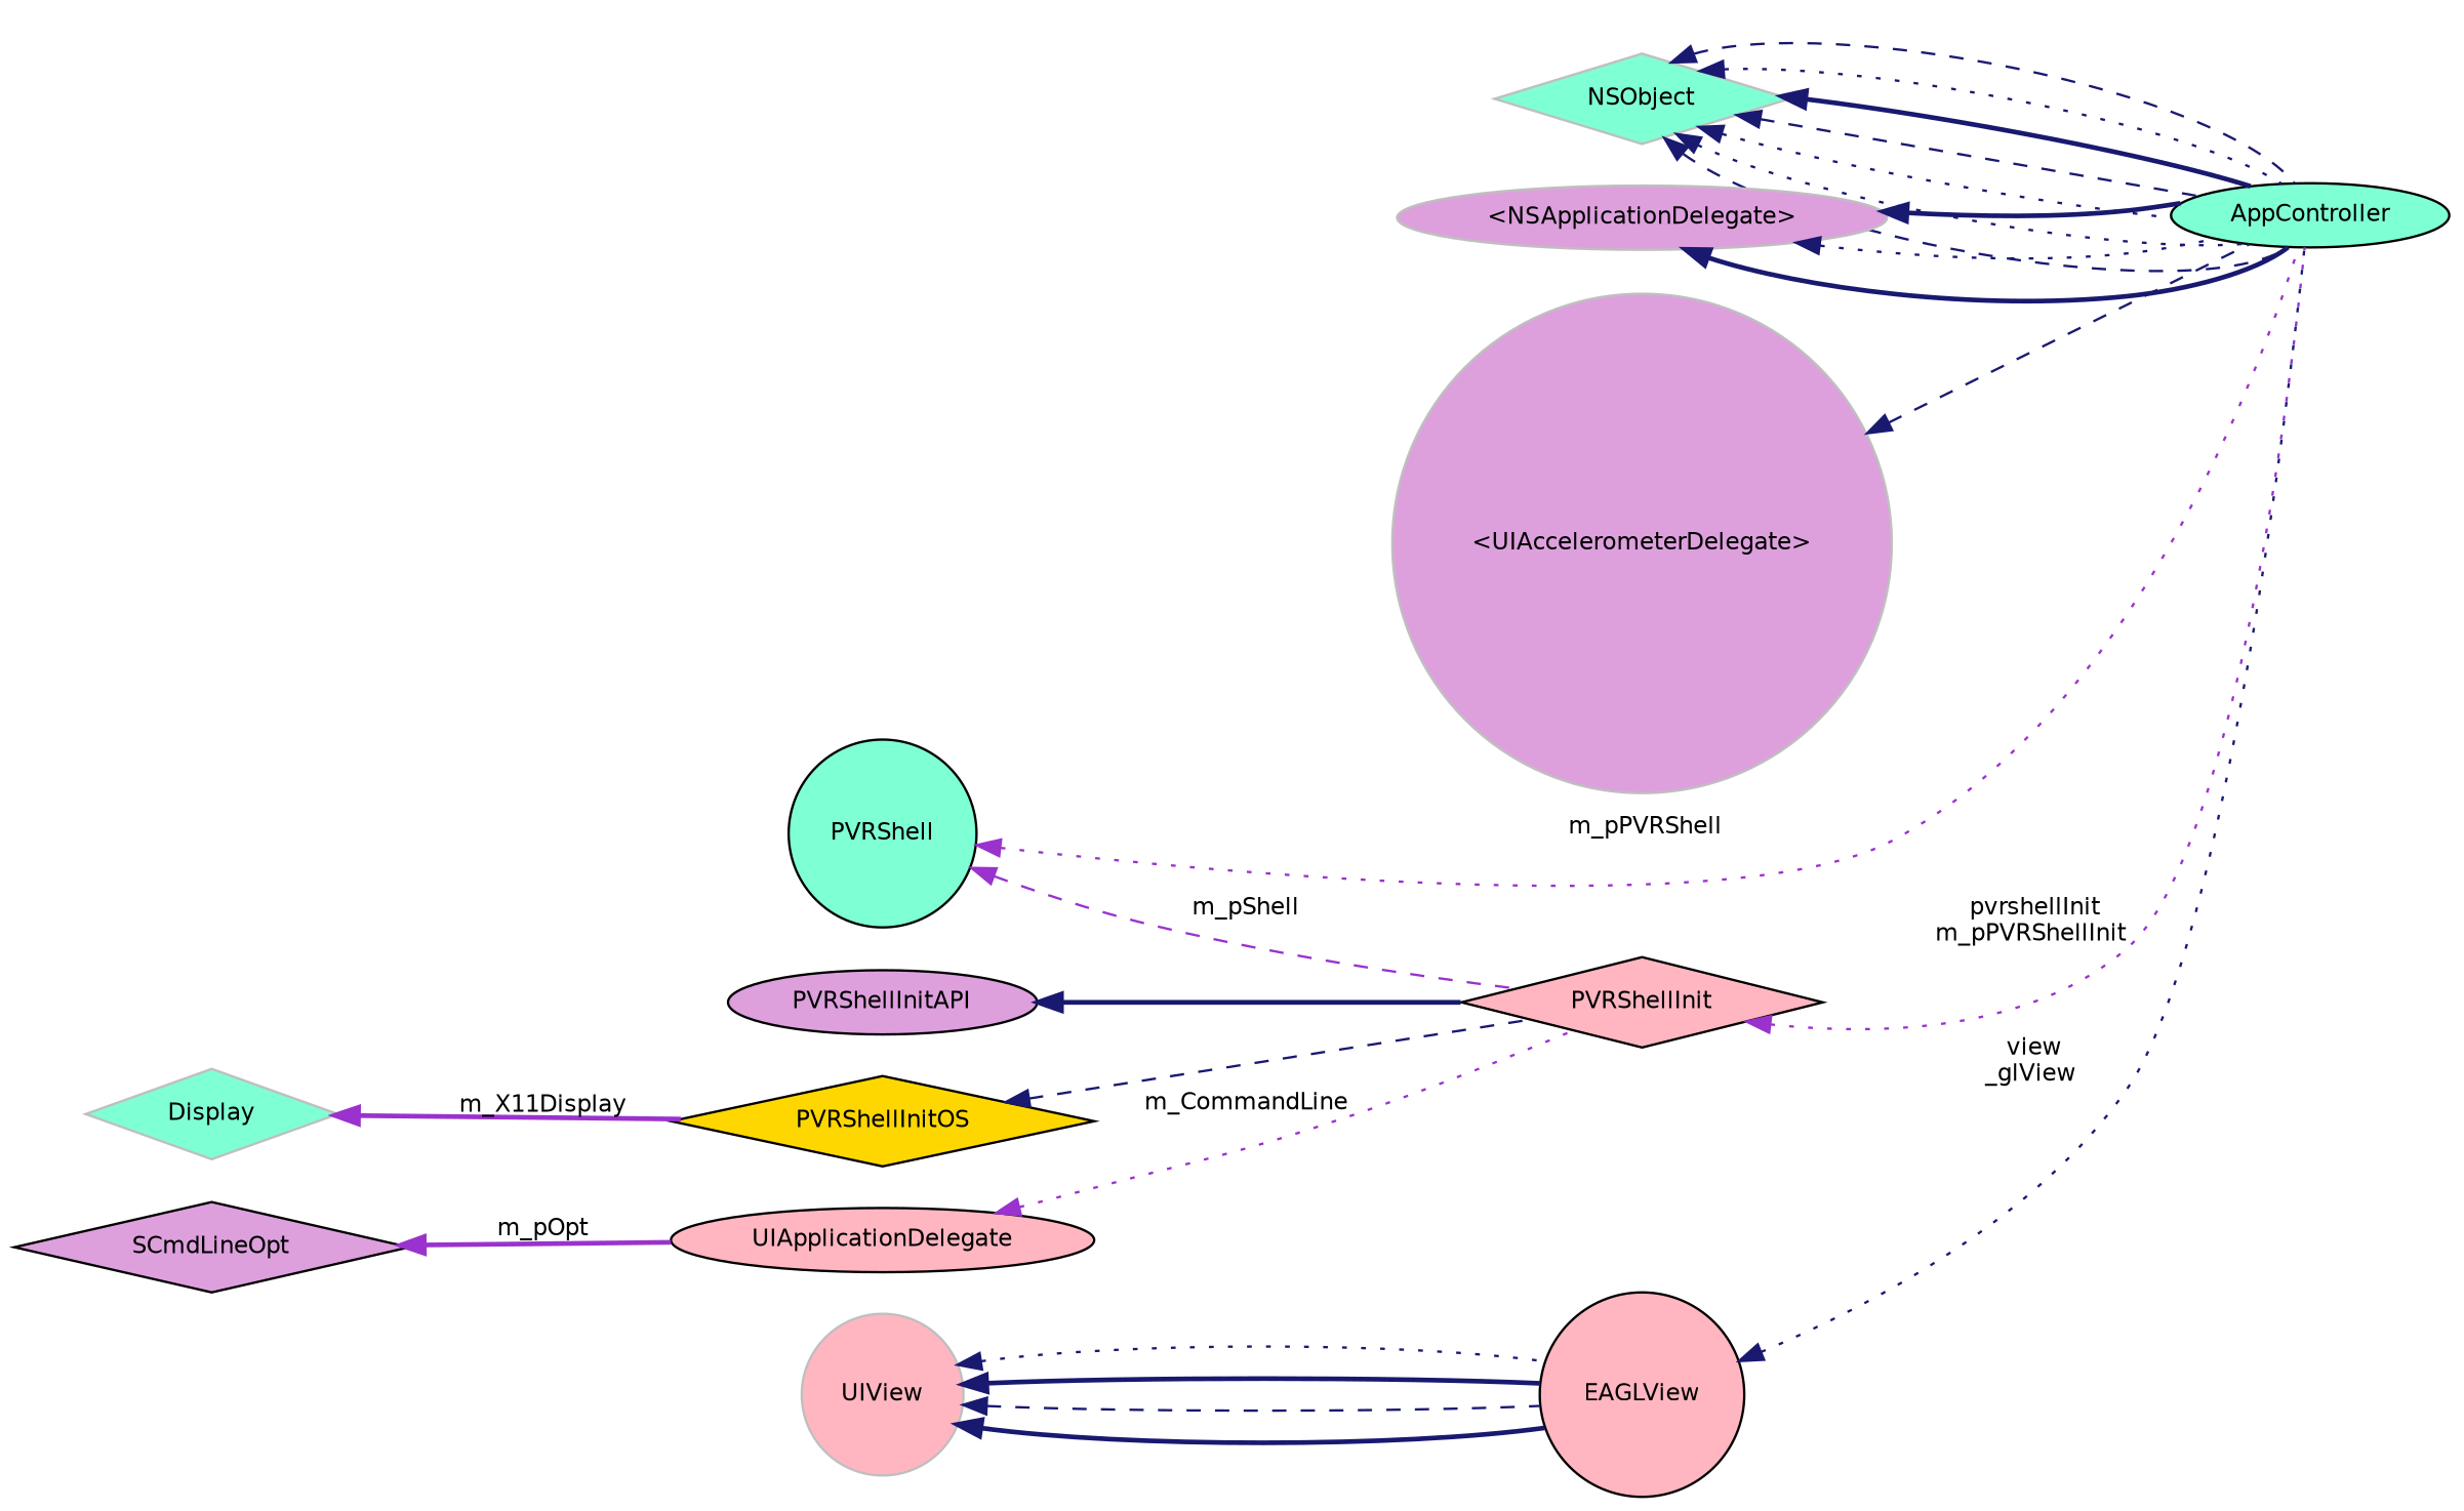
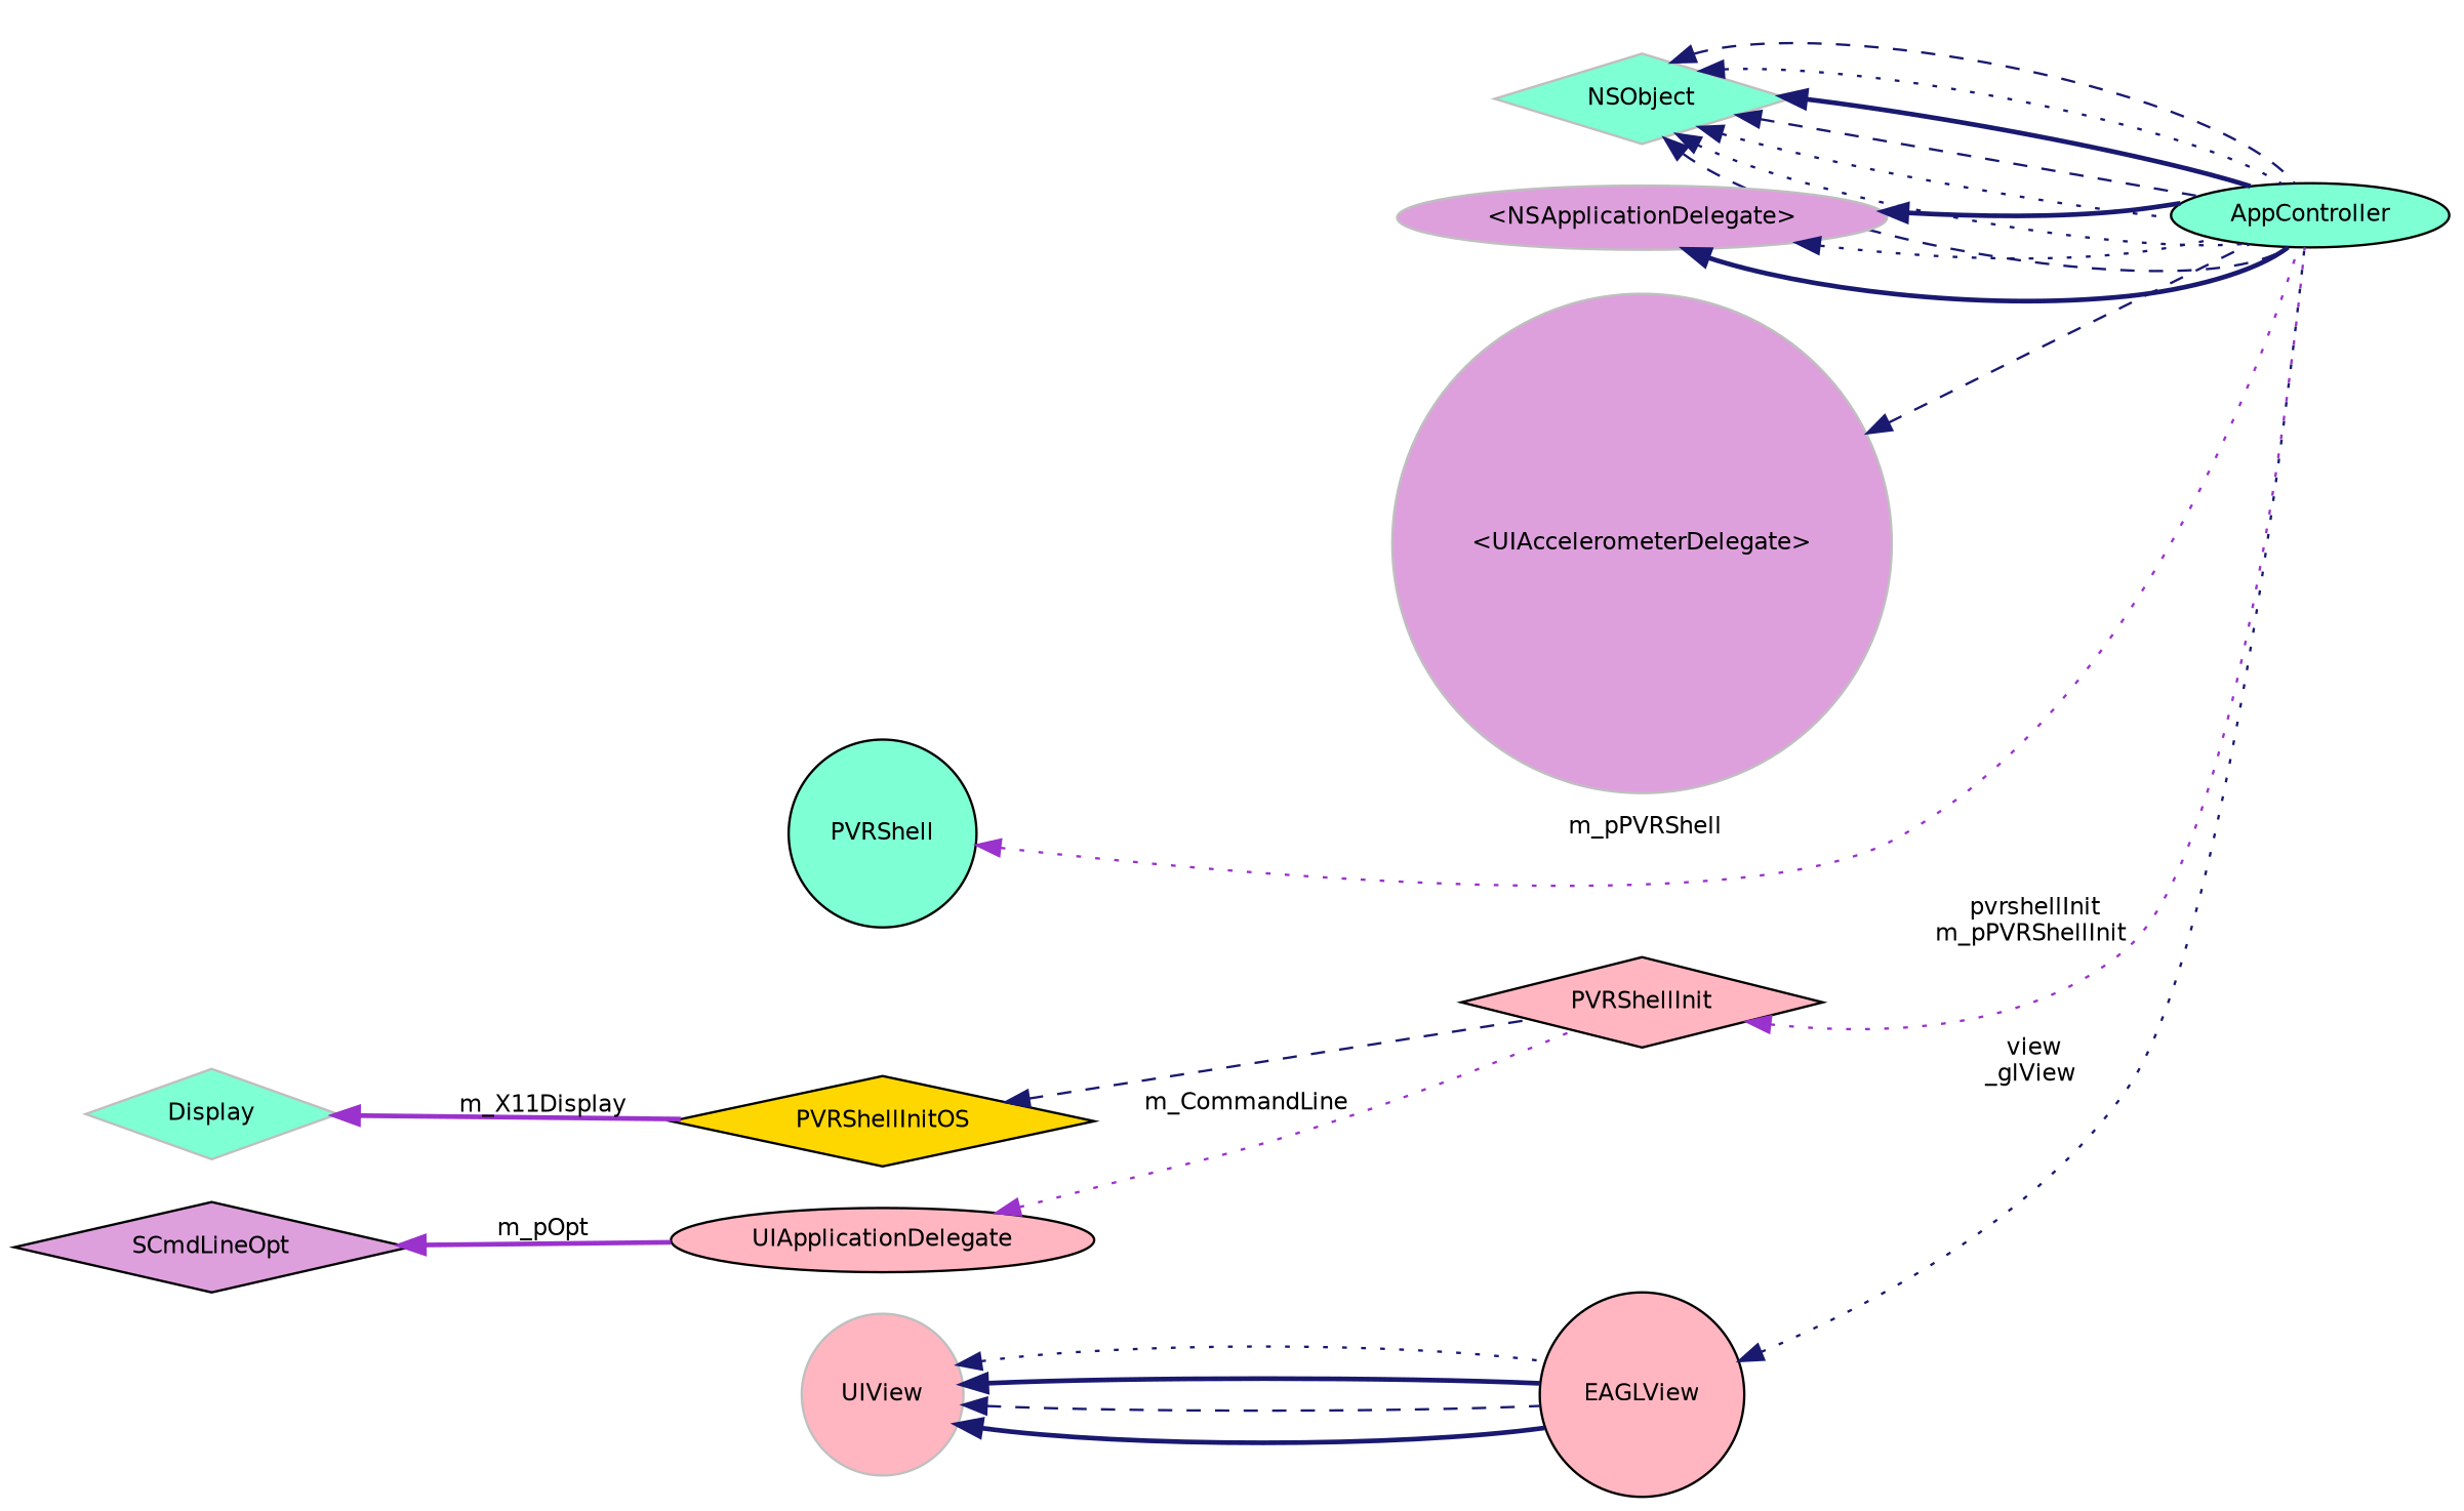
  digraph {
    rankdir=LR
    node [color=black fillcolor=aquamarine fontname=Helvetica fontsize=10 shape=diamond style=filled]
    edge [color=midnightblue dir=back fontname=Helvetica fontsize=10 labelfontname=Helvetica labelfontsize=10 style=dotted]
    n1 [fontcolor=black height=0.2 label=AppController shape=ellipse width=0.4]
    n2 [color=grey75 height=0.2 label=NSObject width=0.4]
    n3 [color=grey75 fillcolor=plum height=0.2 label="\<NSApplicationDelegate\>" shape=ellipse width=0.4]
    n4 [color=grey75 fillcolor=plum height=0.2 label="\<UIAccelerometerDelegate\>" shape=circle width=0.4]
    n5 [height=0.2 label=PVRShell shape=circle width=0.4]
    n6 [fillcolor=lightpink height=0.2 label=PVRShellInit width=0.4]
    n7 [fillcolor=lightpink height=0.2 label=EAGLView shape=circle width=0.4]
    n8 [color=grey75 fillcolor=lightpink height=0.2 label=UIView shape=circle width=0.4]
-   n9 [fillcolor=plum height=0.2 label=PVRShellInitAPI shape=ellipse width=0.4]
    n10 [fillcolor=gold height=0.2 label=PVRShellInitOS width=0.4]
    n11 [color=grey75 height=0.2 label=Display width=0.4]
    n12 [fillcolor=lightpink height=0.2 label=UIApplicationDelegate shape=ellipse width=0.4]
    n13 [fillcolor=plum height=0.2 label=SCmdLineOpt width=0.4]
    n2 -> n1 [style=dashed]
    n2 -> n1
    n2 -> n1
    n2 -> n1 [style=dashed]
    n2 -> n1 [style=bold]
    n2 -> n1
    n2 -> n1 [style=dashed]
    n3 -> n1 [style=bold]
    n3 -> n1
    n3 -> n1 [style=bold]
    n4 -> n1 [style=dashed]
    n5 -> n1 [color=darkorchid3 label=" m_pPVRShell"]
-   n5 -> n6 [color=darkorchid3 label=" m_pShell" style=dashed]
    n6 -> n1 [color=darkorchid3 label=" pvrshellInit\nm_pPVRShellInit"]
    n7 -> n1 [label=" view\n_glView"]
    n8 -> n7 [style=bold]
    n8 -> n7 [style=dashed]
    n8 -> n7 [style=bold]
    n8 -> n7
-   n9 -> n6 [style=bold]
    n10 -> n6 [style=dashed]
    n11 -> n10 [color=darkorchid3 label=" m_X11Display" style=bold]
    n12 -> n6 [color=darkorchid3 label=" m_CommandLine"]
    n13 -> n12 [color=darkorchid3 label=" m_pOpt" style=bold]
  }
